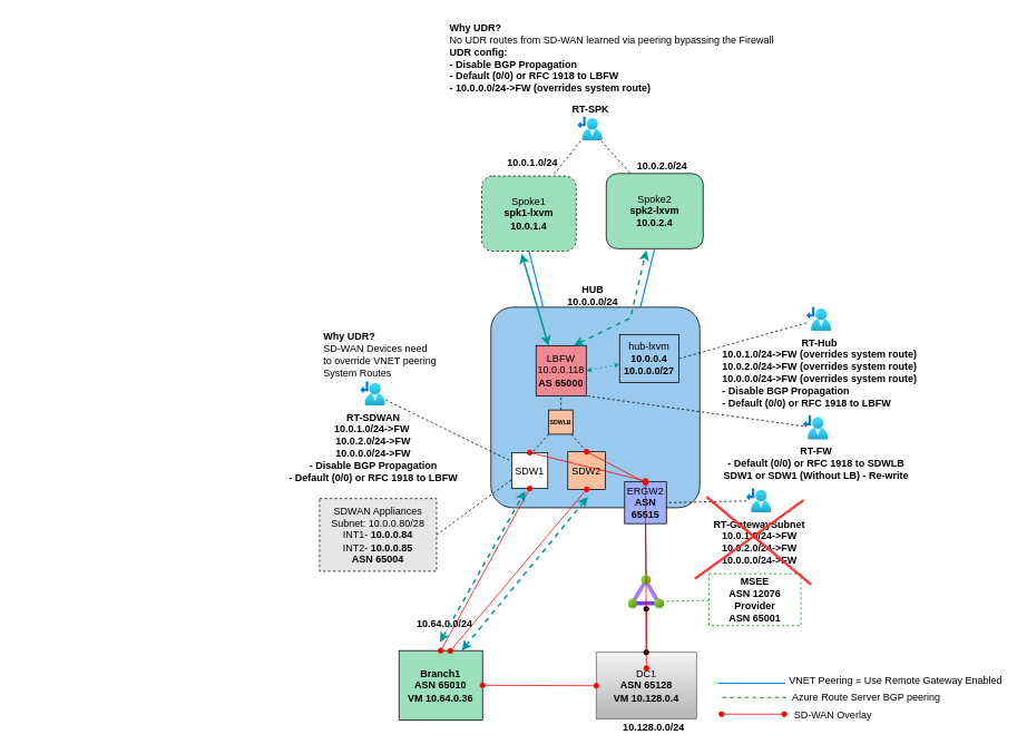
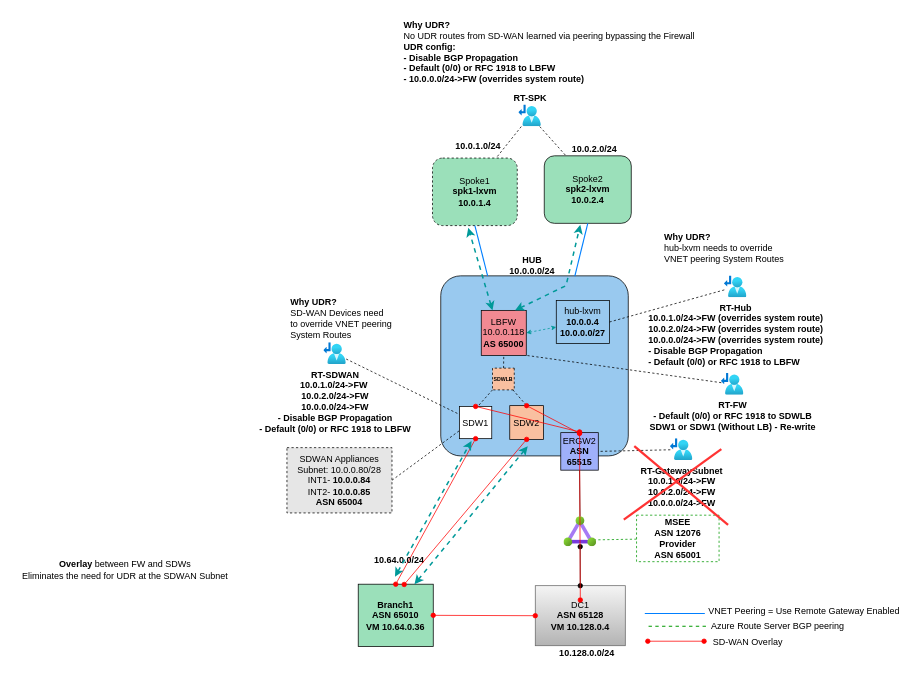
  <mxCell id="0" />
  <mxCell id="1" parent="0" />
  <mxCell id="2" value="Spoke2&lt;br&gt;&lt;b style=&quot;border-color: var(--border-color);&quot;&gt;spk2-lxvm&lt;br style=&quot;border-color: var(--border-color);&quot;&gt;10.0.2.4&lt;/b&gt;" style="rounded=1;whiteSpace=wrap;html=1;fillColor=#9BE0BA;" parent="1" vertex="1"><mxGeometry x="725" y="207" width="116" height="90" as="geometry" /></mxCell>
  <mxCell id="3" value="Spoke1&lt;br&gt;&lt;b&gt;spk1-lxvm&lt;br&gt;10.0.1.4&lt;/b&gt;" style="rounded=1;whiteSpace=wrap;html=1;fillColor=#9BE0BA;dashed=1;" parent="1" vertex="1"><mxGeometry x="576" y="210" width="113" height="90" as="geometry" /></mxCell>
  <mxCell id="4" value="&lt;b&gt;&lt;br&gt;&lt;br&gt;&lt;/b&gt;" style="rounded=1;whiteSpace=wrap;html=1;verticalAlign=top;fillColor=#99C9EF;arcSize=11;" parent="1" vertex="1"><mxGeometry x="587" y="367" width="250" height="240" as="geometry" /></mxCell>
  <mxCell id="5" value="SDW1&lt;br&gt;" style="whiteSpace=wrap;html=1;aspect=fixed;fillColor=#ffffff;direction=south;" parent="1" vertex="1"><mxGeometry x="612" y="541" width="43" height="43" as="geometry" /></mxCell>
  <mxCell id="6" value="DC1&lt;br&gt;&lt;b&gt;ASN 65128&lt;br&gt;VM 10.128.0.4&lt;br&gt;&lt;/b&gt;" style="rounded=0;whiteSpace=wrap;html=1;fillColor=#f5f5f5;strokeColor=#666666;gradientColor=#b3b3b3;" parent="1" vertex="1"><mxGeometry x="713" y="780" width="120" height="80" as="geometry" /></mxCell>
  <mxCell id="7" value="&lt;b&gt;Branch1&lt;br&gt;ASN 65010&lt;br&gt;VM 10.64.0.36&lt;br&gt;&lt;/b&gt;" style="rounded=0;whiteSpace=wrap;html=1;fillColor=#9BE0BA;" parent="1" vertex="1"><mxGeometry x="477" y="778" width="100" height="83" as="geometry" /></mxCell>
  <mxCell id="8" style="rounded=1;orthogonalLoop=1;jettySize=auto;html=1;exitX=0.5;exitY=1;exitDx=0;exitDy=0;entryX=0.715;entryY=0.001;entryDx=0;entryDy=0;startArrow=none;startFill=0;endArrow=none;endFill=0;entryPerimeter=0;strokeColor=#007FFF;strokeWidth=1.5;" parent="1" source="2" target="4" edge="1"><mxGeometry relative="1" as="geometry" /></mxCell>
  <mxCell id="9" style="rounded=1;orthogonalLoop=1;jettySize=auto;html=1;exitX=0.5;exitY=1;exitDx=0;exitDy=0;entryX=0.25;entryY=0;entryDx=0;entryDy=0;startArrow=none;startFill=0;endArrow=none;endFill=0;strokeColor=#007FFF;strokeWidth=1.5;" parent="1" source="3" target="4" edge="1"><mxGeometry relative="1" as="geometry" /></mxCell>
  <mxCell id="10" style="rounded=0;orthogonalLoop=1;jettySize=auto;html=1;exitX=0.5;exitY=0;exitDx=0;exitDy=0;startArrow=oval;startFill=1;endArrow=oval;endFill=1;strokeColor=#FF0000;entryX=1;entryY=0.5;entryDx=0;entryDy=0;" parent="1" source="7" target="5" edge="1"><mxGeometry relative="1" as="geometry"><mxPoint x="627" y="587" as="targetPoint" /></mxGeometry></mxCell>
  <mxCell id="11" value="ERGW2&lt;br&gt;&lt;b&gt;ASN 65515&lt;/b&gt;" style="whiteSpace=wrap;html=1;aspect=fixed;fillStyle=auto;fillColor=#9FB0FA;" parent="1" vertex="1"><mxGeometry x="747" y="576" width="50" height="50" as="geometry" /></mxCell>
  <mxCell id="12" value="10.0.1.0/24" style="text;html=1;strokeColor=none;fillColor=none;align=center;verticalAlign=middle;whiteSpace=wrap;rounded=0;fontStyle=1" parent="1" vertex="1"><mxGeometry x="597" y="185" width="80" height="20" as="geometry" /></mxCell>
  <mxCell id="13" value="10.0.2.0/24" style="text;html=1;strokeColor=none;fillColor=none;align=center;verticalAlign=middle;whiteSpace=wrap;rounded=0;fontStyle=1" parent="1" vertex="1"><mxGeometry x="752" y="188" width="80" height="20" as="geometry" /></mxCell>
  <mxCell id="14" value="&lt;b&gt;10.64.0.0/24&lt;/b&gt;" style="text;html=1;strokeColor=none;fillColor=none;align=center;verticalAlign=middle;whiteSpace=wrap;rounded=0;" parent="1" vertex="1"><mxGeometry x="492" y="736" width="80" height="20" as="geometry" /></mxCell>
  <mxCell id="15" value="HUB&lt;br&gt;10.0.0.0/24" style="text;html=1;strokeColor=none;fillColor=none;align=center;verticalAlign=middle;whiteSpace=wrap;rounded=0;fontStyle=1" parent="1" vertex="1"><mxGeometry x="669" y="343" width="80" height="20" as="geometry" /></mxCell>
  <mxCell id="16" value="" style="edgeStyle=none;html=1;" parent="1" source="17" target="6" edge="1"><mxGeometry relative="1" as="geometry" /></mxCell>
  <mxCell id="17" value="&lt;b&gt;10.128.0.0/24&lt;/b&gt;" style="text;html=1;strokeColor=none;fillColor=none;align=center;verticalAlign=middle;whiteSpace=wrap;rounded=0;" parent="1" vertex="1"><mxGeometry x="742" y="860" width="80" height="20" as="geometry" /></mxCell>
  <mxCell id="18" style="rounded=0;orthogonalLoop=1;jettySize=auto;html=1;entryX=0.5;entryY=1;entryDx=0;entryDy=0;startArrow=none;startFill=0;endArrow=none;endFill=0;" parent="1" source="25" target="11" edge="1"><mxGeometry relative="1" as="geometry"><mxPoint x="777" y="697" as="sourcePoint" /></mxGeometry></mxCell>
  <mxCell id="19" style="rounded=0;orthogonalLoop=1;jettySize=auto;html=1;exitX=0.5;exitY=0;exitDx=0;exitDy=0;startArrow=oval;startFill=1;endArrow=oval;endFill=1;" parent="1" source="6" target="25" edge="1"><mxGeometry relative="1" as="geometry"><mxPoint x="778.518" y="766.944" as="targetPoint" /></mxGeometry></mxCell>
  <mxCell id="20" style="rounded=0;orthogonalLoop=1;jettySize=auto;html=1;exitX=1;exitY=0.5;exitDx=0;exitDy=0;dashed=1;startArrow=none;startFill=0;endArrow=none;endFill=0;strokeColor=#000000;entryX=0.75;entryY=1;entryDx=0;entryDy=0;" parent="1" source="21" target="5" edge="1"><mxGeometry relative="1" as="geometry"><mxPoint x="615" y="566" as="targetPoint" /></mxGeometry></mxCell>
  <mxCell id="21" value="SDWAN Appliances&lt;br&gt;Subnet:&amp;nbsp;10.0.0.80/28&lt;br&gt;INT1-&amp;nbsp;&lt;b&gt;10.0.0.84&lt;br&gt;&lt;/b&gt;INT2-&amp;nbsp;&lt;b style=&quot;border-color: var(--border-color);&quot;&gt;10.0.0.85&lt;/b&gt;&lt;br&gt;&lt;b&gt;ASN 65004&lt;/b&gt;" style="text;html=1;strokeColor=default;fillColor=#E6E6E6;align=center;verticalAlign=middle;whiteSpace=wrap;rounded=0;dashed=1;" parent="1" vertex="1"><mxGeometry x="382" y="596" width="140" height="87" as="geometry" /></mxCell>
  <mxCell id="22" style="rounded=0;orthogonalLoop=1;jettySize=auto;html=1;dashed=1;strokeColor=#009900;endArrow=none;endFill=0;fontColor=#004F00;labelBackgroundColor=default;entryX=0.846;entryY=0.775;entryDx=0;entryDy=0;entryPerimeter=0;" parent="1" source="23" target="25" edge="1"><mxGeometry relative="1" as="geometry"><mxPoint x="1057" y="619.5" as="sourcePoint" /><mxPoint x="777" y="722.25" as="targetPoint" /></mxGeometry></mxCell>
  <mxCell id="23" value="&lt;b&gt;MSEE&lt;br&gt;ASN 12076&lt;br&gt;Provider&lt;br&gt;ASN 65001&lt;br&gt;&lt;/b&gt;" style="text;html=1;strokeColor=#009900;fillColor=none;align=center;verticalAlign=middle;whiteSpace=wrap;rounded=0;dashed=1;" parent="1" vertex="1"><mxGeometry x="848" y="686" width="110" height="62" as="geometry" /></mxCell>
  <mxCell id="24" value="hub-lxvm&lt;br&gt;&lt;b&gt;10.0.0.4&lt;br&gt;10.0.0.0/27&lt;br&gt;&lt;/b&gt;" style="text;align=center;html=1;verticalAlign=middle;whiteSpace=wrap;rounded=0;fontSize=12;strokeColor=default;" parent="1" vertex="1"><mxGeometry x="741" y="400" width="71" height="57" as="geometry" /></mxCell>
  <mxCell id="25" value="" style="aspect=fixed;html=1;points=[];align=center;image;fontSize=12;image=img/lib/azure2/networking/ExpressRoute_Circuits.svg;fillColor=#FF6666;" parent="1" vertex="1"><mxGeometry x="751" y="688" width="43.75" height="40" as="geometry" /></mxCell>
  <mxCell id="26" value="SDW2" style="whiteSpace=wrap;html=1;aspect=fixed;fillColor=#F9C0A0;direction=south;" parent="1" vertex="1"><mxGeometry x="679" y="540" width="45" height="45" as="geometry" /></mxCell>
  <mxCell id="27" style="rounded=0;orthogonalLoop=1;jettySize=auto;html=1;exitX=0.613;exitY=0.004;exitDx=0;exitDy=0;startArrow=oval;startFill=1;endArrow=oval;endFill=1;strokeColor=#FF0000;entryX=1;entryY=0.5;entryDx=0;entryDy=0;exitPerimeter=0;" parent="1" source="7" target="26" edge="1"><mxGeometry relative="1" as="geometry"><mxPoint x="645.5" y="601" as="targetPoint" /><mxPoint x="537" y="788" as="sourcePoint" /></mxGeometry></mxCell>
  <mxCell id="28" style="edgeStyle=none;html=1;entryX=1;entryY=0.5;entryDx=0;entryDy=0;dashed=1;endArrow=none;endFill=0;" parent="1" source="52" target="11" edge="1"><mxGeometry relative="1" as="geometry" /></mxCell>
  <mxCell id="29" style="rounded=0;orthogonalLoop=1;jettySize=auto;html=1;exitX=1;exitY=0.5;exitDx=0;exitDy=0;startArrow=oval;startFill=1;endArrow=oval;endFill=1;strokeColor=#FF0000;entryX=0;entryY=0.5;entryDx=0;entryDy=0;" parent="1" source="7" target="6" edge="1"><mxGeometry relative="1" as="geometry"><mxPoint x="701.5" y="601" as="targetPoint" /><mxPoint x="548.3" y="788.332" as="sourcePoint" /></mxGeometry></mxCell>
+ <mxCell id="30" value="&lt;b&gt;Overlay &lt;/b&gt;between FW and SDWs&lt;br&gt;Eliminates the need for UDR at the SDWAN Subnet" style="text;html=1;align=center;verticalAlign=middle;resizable=0;points=[];autosize=1;strokeColor=none;fillColor=none;" parent="1" vertex="1"><mxGeometry x="20" y="738" width="292" height="41" as="geometry" /></mxCell>
  <mxCell id="31" style="edgeStyle=none;html=1;entryX=0.75;entryY=0;entryDx=0;entryDy=0;dashed=1;endArrow=none;endFill=0;" parent="1" source="57" target="3" edge="1"><mxGeometry relative="1" as="geometry" /></mxCell>
  <mxCell id="32" style="edgeStyle=none;html=1;entryX=0.25;entryY=0;entryDx=0;entryDy=0;dashed=1;endArrow=none;endFill=0;" parent="1" source="57" target="2" edge="1"><mxGeometry relative="1" as="geometry" /></mxCell>
  <mxCell id="33" value="sd-wan-ars" parent="0" />
  <mxCell id="34" value="VNET Peering = Use Remote Gateway Enabled&lt;br&gt;" style="text;html=1;align=center;verticalAlign=middle;resizable=0;points=[];autosize=1;strokeColor=none;fillColor=none;" parent="33" vertex="1"><mxGeometry x="934" y="801" width="273" height="26" as="geometry" /></mxCell>
  <mxCell id="35" value="" style="edgeStyle=none;orthogonalLoop=1;jettySize=auto;html=1;strokeColor=#007FFF;startArrow=none;startFill=0;endArrow=none;endFill=0;strokeWidth=1.5;" parent="33" edge="1"><mxGeometry width="80" relative="1" as="geometry"><mxPoint x="859" y="817" as="sourcePoint" /><mxPoint x="939" y="817" as="targetPoint" /><Array as="points" /></mxGeometry></mxCell>
  <mxCell id="36" value="" style="rounded=0;orthogonalLoop=1;jettySize=auto;html=1;exitX=1;exitY=0.5;exitDx=0;exitDy=0;dashed=1;strokeColor=#009900;endArrow=none;endFill=0;fontColor=#004F00;strokeWidth=1.5;" parent="33" edge="1"><mxGeometry relative="1" as="geometry"><mxPoint x="943" y="834" as="targetPoint" /><mxPoint x="864" y="834" as="sourcePoint" /></mxGeometry></mxCell>
  <mxCell id="37" value="Azure Route Server BGP peering" style="text;html=1;align=center;verticalAlign=middle;resizable=0;points=[];autosize=1;strokeColor=none;fillColor=none;" parent="33" vertex="1"><mxGeometry x="938" y="821" width="195" height="26" as="geometry" /></mxCell>
  <mxCell id="38" style="rounded=0;orthogonalLoop=1;jettySize=auto;html=1;startArrow=oval;startFill=1;endArrow=oval;endFill=1;strokeColor=#FF0000;" parent="33" edge="1"><mxGeometry relative="1" as="geometry"><mxPoint x="938" y="854" as="targetPoint" /><mxPoint x="863" y="854" as="sourcePoint" /></mxGeometry></mxCell>
  <mxCell id="39" value="SD-WAN Overlay" style="text;html=1;align=left;verticalAlign=middle;resizable=0;points=[];autosize=1;strokeColor=none;fillColor=none;" parent="33" vertex="1"><mxGeometry x="948" y="842" width="111" height="26" as="geometry" /></mxCell>
  <mxCell id="40" value="Firewall" parent="0" />
  <mxCell id="41" style="edgeStyle=none;hachureGap=4;html=1;exitX=1;exitY=0.5;exitDx=0;exitDy=0;strokeColor=#009999;strokeWidth=1;fontFamily=Helvetica;fontSource=https%3A%2F%2Ffonts.googleapis.com%2Fcss%3Ffamily%3DArchitects%2BDaughter;fontSize=11;rounded=0;startArrow=classic;dashed=1;startSize=4;endSize=4;jumpSize=4;" parent="40" source="42" target="24" edge="1"><mxGeometry relative="1" as="geometry" /></mxCell>
  <mxCell id="42" value="LBFW&lt;br&gt;10.0.0.118&lt;br&gt;&lt;b&gt;AS 65000&lt;/b&gt;" style="whiteSpace=wrap;html=1;aspect=fixed;gradientColor=none;fillStyle=auto;fillColor=#F18992;" parent="40" vertex="1"><mxGeometry x="641" y="413" width="60" height="60" as="geometry" /></mxCell>
- <mxCell id="43" value="" style="endArrow=classic;startArrow=classic;html=1;rounded=0;dashed=0;strokeWidth=2;exitX=0.25;exitY=0;exitDx=0;exitDy=0;strokeColor=#009999;entryX=0.422;entryY=1.033;entryDx=0;entryDy=0;entryPerimeter=0;" parent="40" source="42" target="3" edge="1"><mxGeometry width="50" height="50" relative="1" as="geometry"><mxPoint x="705" y="484" as="sourcePoint" /><mxPoint x="655" y="297" as="targetPoint" /></mxGeometry></mxCell>
+ <mxCell id="43" value="" style="endArrow=classic;startArrow=classic;html=1;rounded=0;dashed=1;strokeWidth=2;exitX=0.25;exitY=0;exitDx=0;exitDy=0;strokeColor=#009999;entryX=0.422;entryY=1.033;entryDx=0;entryDy=0;entryPerimeter=0;" parent="40" source="42" target="3" edge="1"><mxGeometry width="50" height="50" relative="1" as="geometry"><mxPoint x="705" y="484" as="sourcePoint" /><mxPoint x="655" y="297" as="targetPoint" /></mxGeometry></mxCell>
  <mxCell id="44" value="" style="endArrow=classic;startArrow=classic;html=1;rounded=0;dashed=1;strokeWidth=2;strokeColor=#009999;entryX=1;entryY=0.5;entryDx=0;entryDy=0;" parent="40" edge="1"><mxGeometry width="50" height="50" relative="1" as="geometry"><mxPoint x="526" y="768" as="sourcePoint" /><mxPoint x="628" y="587" as="targetPoint" /></mxGeometry></mxCell>
  <mxCell id="45" value="" style="endArrow=classic;startArrow=classic;html=1;rounded=0;dashed=1;strokeWidth=2;strokeColor=#009999;exitX=0.75;exitY=0;exitDx=0;exitDy=0;" parent="40" source="42" edge="1"><mxGeometry width="50" height="50" relative="1" as="geometry"><mxPoint x="737" y="427" as="sourcePoint" /><mxPoint x="773" y="299" as="targetPoint" /><Array as="points"><mxPoint x="754" y="380" /></Array></mxGeometry></mxCell>
  <mxCell id="46" value="" style="endArrow=classic;startArrow=classic;html=1;rounded=0;dashed=1;strokeWidth=2;strokeColor=#009999;entryX=1;entryY=0.5;entryDx=0;entryDy=0;exitX=0.75;exitY=0;exitDx=0;exitDy=0;" parent="40" source="7" edge="1"><mxGeometry width="50" height="50" relative="1" as="geometry"><mxPoint x="587" y="784" as="sourcePoint" /><mxPoint x="703" y="594" as="targetPoint" /></mxGeometry></mxCell>
  <mxCell id="47" style="edgeStyle=none;html=1;entryX=0.5;entryY=1;entryDx=0;entryDy=0;dashed=1;strokeColor=#000000;strokeWidth=1;fontSize=6;fontColor=#7F00FF;endArrow=none;endFill=0;" parent="40" source="48" target="42" edge="1"><mxGeometry relative="1" as="geometry"><mxPoint x="483" y="402" as="targetPoint" /></mxGeometry></mxCell>
- <mxCell id="48" value="SDWLB" style="whiteSpace=wrap;html=1;aspect=fixed;fillColor=#F9C0A0;direction=south;fontSize=7;fontStyle=1" parent="40" vertex="1"><mxGeometry x="656" y="490" width="29" height="29" as="geometry" /></mxCell>
+ <mxCell id="48" value="SDWLB" style="whiteSpace=wrap;html=1;aspect=fixed;fillColor=#F9C0A0;direction=south;fontSize=7;fontStyle=1;dashed=1;" parent="40" vertex="1"><mxGeometry x="656" y="490" width="29" height="29" as="geometry" /></mxCell>
  <mxCell id="49" style="edgeStyle=none;html=1;entryX=0;entryY=0.5;entryDx=0;entryDy=0;dashed=1;strokeColor=#000000;strokeWidth=1;fontSize=6;fontColor=#7F00FF;endArrow=none;endFill=0;" parent="40" source="48" target="26" edge="1"><mxGeometry relative="1" as="geometry"><mxPoint x="446.797" y="463.326" as="targetPoint" /></mxGeometry></mxCell>
  <mxCell id="50" style="edgeStyle=none;html=1;exitX=1;exitY=1;exitDx=0;exitDy=0;entryX=0.002;entryY=0.435;entryDx=0;entryDy=0;entryPerimeter=0;dashed=1;strokeColor=#000000;strokeWidth=1;fontSize=6;fontColor=#7F00FF;endArrow=none;endFill=0;" parent="40" source="48" target="5" edge="1"><mxGeometry relative="1" as="geometry"><mxPoint x="519.356" y="464.377" as="targetPoint" /></mxGeometry></mxCell>
  <mxCell id="51" value="UDR" style="" parent="0" />
  <mxCell id="52" value="RT-GatewaySubnet&lt;br&gt;10.0.1.0/24-&amp;gt;FW&lt;br&gt;10.0.2.0/24-&amp;gt;FW&lt;br&gt;10.0.0.0/24-&amp;gt;FW" style="aspect=fixed;html=1;points=[];align=center;image;fontSize=12;image=img/lib/azure2/networking/Route_Tables.svg;fontStyle=1" parent="51" vertex="1"><mxGeometry x="893" y="584" width="29.94" height="29" as="geometry" /></mxCell>
  <mxCell id="53" value="RT-SDWAN&lt;br&gt;&lt;div style=&quot;&quot;&gt;10.0.1.0/24-&amp;gt;FW&amp;nbsp;&lt;/div&gt;&lt;span style=&quot;&quot;&gt;&lt;div style=&quot;&quot;&gt;10.0.2.0/24-&amp;gt;FW&lt;br&gt;&lt;/div&gt;&lt;/span&gt;&lt;div style=&quot;&quot;&gt;10.0.0.0/24-&amp;gt;FW&lt;/div&gt;&lt;b style=&quot;border-color: var(--border-color);&quot;&gt;&lt;div style=&quot;&quot;&gt;&lt;b style=&quot;border-color: var(--border-color);&quot;&gt;- Disable BGP Propagation&lt;/b&gt;&lt;/div&gt;&lt;b style=&quot;border-color: var(--border-color);&quot;&gt;&lt;div style=&quot;&quot;&gt;&lt;b style=&quot;border-color: var(--border-color);&quot;&gt;&lt;b style=&quot;border-color: var(--border-color);&quot;&gt;- Default (0/0) or RFC 1918 to LBFW&lt;/b&gt;&lt;/b&gt;&lt;/div&gt;&lt;/b&gt;&lt;/b&gt;" style="aspect=fixed;html=1;points=[];align=center;image;fontSize=12;image=img/lib/azure2/networking/Route_Tables.svg;fontStyle=1" parent="51" vertex="1"><mxGeometry x="431" y="456" width="29.94" height="29" as="geometry" /></mxCell>
  <mxCell id="54" value="&lt;b&gt;Why UDR?&amp;nbsp;&lt;br&gt;&lt;/b&gt;SD-WAN Devices need &lt;br&gt;to override VNET peering&lt;br&gt;System Routes" style="text;html=1;align=left;verticalAlign=middle;resizable=0;points=[];autosize=1;strokeColor=none;fillColor=none;" parent="51" vertex="1"><mxGeometry x="385" y="389" width="153" height="70" as="geometry" /></mxCell>
  <mxCell id="55" value="RT-Hub&lt;br&gt;&lt;div style=&quot;text-align: left;&quot;&gt;10.0.1.0/24-&amp;gt;FW (overrides system route)&lt;/div&gt;&lt;div style=&quot;text-align: left;&quot;&gt;10.0.2.0/24-&amp;gt;FW (overrides system route)&lt;/div&gt;&lt;div style=&quot;text-align: left;&quot;&gt;10.0.0.0/24-&amp;gt;FW (overrides system route)&lt;br&gt;&lt;/div&gt;&lt;b style=&quot;border-color: var(--border-color);&quot;&gt;&lt;div style=&quot;text-align: left;&quot;&gt;&lt;b style=&quot;border-color: var(--border-color);&quot;&gt;- Disable BGP Propagation&lt;/b&gt;&lt;/div&gt;&lt;/b&gt;&lt;b style=&quot;border-color: var(--border-color);&quot;&gt;&lt;div style=&quot;text-align: left;&quot;&gt;&lt;b style=&quot;border-color: var(--border-color);&quot;&gt;- Default (0/0) or RFC 1918 to LBFW&lt;/b&gt;&lt;/div&gt;&lt;/b&gt;" style="aspect=fixed;html=1;points=[];align=center;image;fontSize=12;image=img/lib/azure2/networking/Route_Tables.svg;fontStyle=1" parent="51" vertex="1"><mxGeometry x="965" y="367" width="29.94" height="29" as="geometry" /></mxCell>
+ <mxCell id="56" value="&lt;b&gt;Why UDR?&lt;br&gt;&lt;/b&gt;hub-lxvm needs to override&lt;br&gt;VNET peering System Routes" style="text;html=1;align=left;verticalAlign=middle;resizable=0;points=[];autosize=1;strokeColor=none;fillColor=none;" parent="51" vertex="1"><mxGeometry x="883" y="302" width="178" height="55" as="geometry" /></mxCell>
  <mxCell id="57" value="RT-SPK" style="aspect=fixed;html=1;points=[];align=center;image;fontSize=12;image=img/lib/azure2/networking/Route_Tables.svg;fontStyle=1;labelPosition=center;verticalLabelPosition=top;verticalAlign=bottom;" parent="51" vertex="1"><mxGeometry x="691" y="139" width="29.94" height="29" as="geometry" /></mxCell>
  <mxCell id="58" value="&lt;b&gt;Why UDR?&lt;/b&gt;&lt;br&gt;No UDR routes from SD-WAN learned via peering bypassing the Firewall&lt;br&gt;&lt;b&gt;UDR config:&lt;/b&gt;&lt;br&gt;&lt;b&gt;- Disable BGP Propagation&lt;/b&gt;&lt;br&gt;&lt;b&gt;- Default (0/0) or RFC 1918 to LBFW&lt;br&gt;&lt;/b&gt;&lt;span style=&quot;font-weight: 700;&quot;&gt;- 10.0.0.0/24-&amp;gt;FW (overrides system route)&lt;/span&gt;&lt;b&gt;&lt;br&gt;&lt;/b&gt;" style="text;html=1;align=left;verticalAlign=middle;resizable=0;points=[];autosize=1;strokeColor=none;fillColor=none;" parent="51" vertex="1"><mxGeometry x="536" y="20" width="406" height="98" as="geometry" /></mxCell>
  <mxCell id="59" style="edgeStyle=none;html=1;entryX=1;entryY=0.5;entryDx=0;entryDy=0;endArrow=none;endFill=0;dashed=1;" parent="51" source="55" target="24" edge="1"><mxGeometry relative="1" as="geometry"><mxPoint x="827" y="424.25" as="targetPoint" /></mxGeometry></mxCell>
  <mxCell id="60" style="edgeStyle=none;html=1;dashed=1;endArrow=none;endFill=0;entryX=0.25;entryY=1;entryDx=0;entryDy=0;" parent="51" source="53" target="5" edge="1"><mxGeometry relative="1" as="geometry"><mxPoint x="612" y="558" as="targetPoint" /></mxGeometry></mxCell>
  <mxCell id="61" style="edgeStyle=none;html=1;entryX=1;entryY=1;entryDx=0;entryDy=0;dashed=1;strokeColor=#000000;strokeWidth=1;fontSize=6;fontColor=#7F00FF;endArrow=none;endFill=0;" parent="51" source="62" edge="1"><mxGeometry relative="1" as="geometry"><mxPoint x="701" y="473" as="targetPoint" /></mxGeometry></mxCell>
  <mxCell id="62" value="RT-FW&lt;br&gt;&lt;div style=&quot;&quot;&gt;&lt;b style=&quot;border-color: var(--border-color);&quot;&gt;&lt;b style=&quot;border-color: var(--border-color);&quot;&gt;- Default (0/0) or RFC 1918 to SDWLB&lt;/b&gt;&lt;/b&gt;&lt;br&gt;&lt;/div&gt;&lt;div style=&quot;&quot;&gt;&lt;b style=&quot;border-color: var(--border-color);&quot;&gt;&lt;b style=&quot;border-color: var(--border-color);&quot;&gt;SDW1 or SDW1 (Without LB) - Re-write&lt;/b&gt;&lt;/b&gt;&lt;/div&gt;" style="aspect=fixed;html=1;points=[];align=center;image;fontSize=12;image=img/lib/azure2/networking/Route_Tables.svg;fontStyle=1" parent="51" vertex="1"><mxGeometry x="961" y="497" width="29.94" height="29" as="geometry" /></mxCell>
  <mxCell id="63" value="er-overlay-sdwan" parent="0" />
  <mxCell id="64" value="" style="edgeStyle=none;orthogonalLoop=1;jettySize=auto;html=1;strokeColor=#FF3333;endArrow=none;endFill=0;strokeWidth=3;" parent="63" edge="1"><mxGeometry width="80" relative="1" as="geometry"><mxPoint x="845" y="594" as="sourcePoint" /><mxPoint x="970" y="699" as="targetPoint" /><Array as="points" /></mxGeometry></mxCell>
  <mxCell id="65" value="" style="edgeStyle=none;orthogonalLoop=1;jettySize=auto;html=1;strokeColor=#FF3333;endArrow=none;endFill=0;strokeWidth=3;" parent="63" edge="1"><mxGeometry width="80" relative="1" as="geometry"><mxPoint x="961" y="598" as="sourcePoint" /><mxPoint x="831" y="692" as="targetPoint" /><Array as="points" /></mxGeometry></mxCell>
  <mxCell id="66" style="rounded=0;orthogonalLoop=1;jettySize=auto;html=1;startArrow=oval;startFill=1;endArrow=oval;endFill=1;strokeColor=#FF0000;entryX=0.417;entryY=0.113;entryDx=0;entryDy=0;entryPerimeter=0;exitX=0.5;exitY=0;exitDx=0;exitDy=0;" parent="63" source="11" edge="1"><mxGeometry relative="1" as="geometry"><mxPoint x="773.04" y="799.04" as="targetPoint" /><mxPoint x="775" y="635" as="sourcePoint" /></mxGeometry></mxCell>
  <mxCell id="67" style="rounded=0;orthogonalLoop=1;jettySize=auto;html=1;startArrow=oval;startFill=1;endArrow=oval;endFill=1;strokeColor=#FF0000;entryX=0;entryY=0.5;entryDx=0;entryDy=0;" parent="63" edge="1"><mxGeometry relative="1" as="geometry"><mxPoint x="701.5" y="540" as="targetPoint" /><mxPoint x="772" y="577" as="sourcePoint" /></mxGeometry></mxCell>
  <mxCell id="68" style="rounded=0;orthogonalLoop=1;jettySize=auto;html=1;startArrow=oval;startFill=1;endArrow=oval;endFill=1;strokeColor=#FF0000;entryX=0;entryY=0.5;entryDx=0;entryDy=0;" parent="63" edge="1"><mxGeometry relative="1" as="geometry"><mxPoint x="633.5" y="541" as="targetPoint" /><mxPoint x="772" y="575" as="sourcePoint" /></mxGeometry></mxCell>
